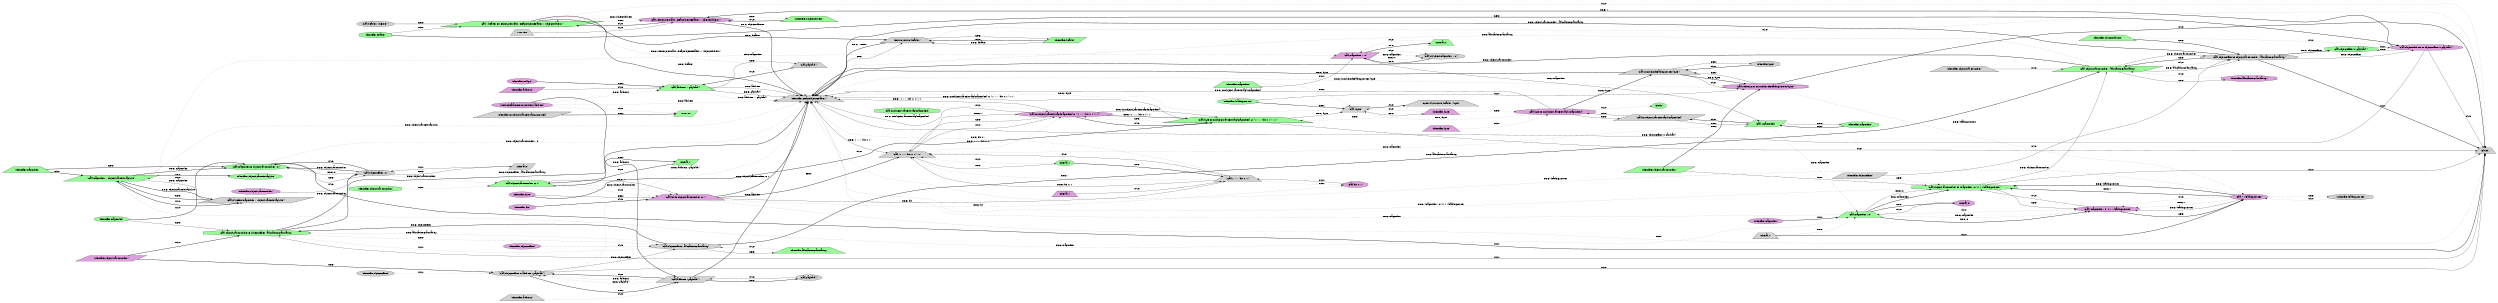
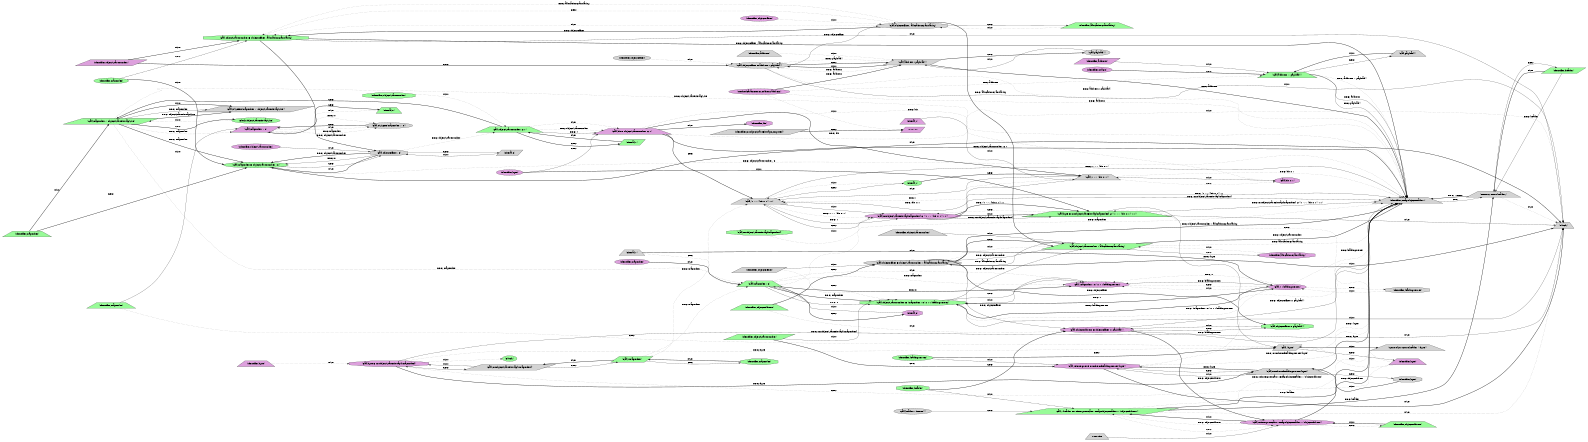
  digraph {
    rankdir=LR
    node [fillcolor=palegreen shape=trapezium style=filled]
    edge [style=bold]
    n1 [label="(Call,* header = reinterpret_cast<HeapObjectHeader*>(objectAddress))" shape=parallelogram]
    n2 [fillcolor=plum label="(Call,reinterpret_cast<HeapObjectHeader*>(objectAddress))" shape=ellipse]
    n3 [fillcolor=lightgrey label="(Return,return header;)"]
    n4 [fillcolor=lightgrey label="(Identifier,HeapObjectHeader*)"]
    n5 [fillcolor=lightgrey label="(Block,)"]
    n6 [label="(Identifier,objectAddress)"]
    n7 [label="(Identifier,header)" shape=parallelogram]
    n8 [fillcolor=plum label="(Call,objectAddress = objectOffset + payload())" shape=ellipse]
    n9 [label="(Call,objectOffset + payload())" shape=octagon]
    n10 [fillcolor=lightgrey label="(Call,objectOffset = objectStartNumber * allocationGranularity)" shape=ellipse]
    n11 [label="(Call,objectStartNumber * allocationGranularity)" shape=parallelogram]
    n12 [fillcolor=plum label="(Identifier,allocationGranularity)" shape=octagon]
    n13 [label="(Call,objectStartNumber = (mapIndex * 8) + 7 - leadingZeroes)" shape=octagon]
    n14 [fillcolor=plum label="(Call,(mapIndex * 8) + 7 - leadingZeroes)" shape=ellipse]
    n15 [fillcolor=plum label="(Call,7 - leadingZeroes)" shape=ellipse]
    n16 [label="(Call,mapIndex * 8)"]
    n17 [fillcolor=plum label="(Literal,8)" shape=octagon]
    n18 [label="(Call,--mapIndex)" shape=parallelogram]
    n19 [fillcolor=lightgrey label="(Call,m_objectStartBitMap[--mapIndex])" shape=parallelogram]
    n20 [label="(Identifier,mapIndex)" shape=octagon]
    n21 [fillcolor=lightgrey label="(Call,(1 << (bit + 1)) - 1)"]
    n22 [fillcolor=plum label="(Call,mapIndex > 0)" shape=parallelogram]
    n23 [fillcolor=lightgrey label="(Call,ASSERT(mapIndex > 0))" shape=ellipse]
    n24 [label="(Literal,0)"]
    n25 [fillcolor=plum label="(Call,byte = m_objectStartBitMap[--mapIndex])" shape=octagon]
    n26 [label="(Call,mapIndex < objectStartBitMapSize)" shape=parallelogram]
    n27 [fillcolor=lightgrey label="(Call,ASSERT(mapIndex < objectStartBitMapSize))" shape=parallelogram]
-   n28 [label="(Identifier,objectStartBitMapSize)" shape=ellipse]
+   n28 [label="(Block,objectStartBitMapSize)" shape=ellipse]
    n29 [label="(Call,mapIndex = objectStartNumber / 8)" shape=ellipse]
    n30 [fillcolor=lightgrey label="(Call,objectOffset / 8)" shape=octagon]
    n31 [label="(Call,objectStartNumber & 7)"]
    n32 [fillcolor=lightgrey label="(Literal,8)" shape=parallelogram]
    n33 [fillcolor=plum label="(Call,bit = objectStartNumber & 7)"]
    n34 [label="(Literal,7)" shape=parallelogram]
    n35 [label="(Call,objectStartNumber = objectOffset / allocationGranularity)" shape=octagon]
    n36 [fillcolor=lightgrey label="(Call,objectOffset / allocationGranularity)" shape=octagon]
    n37 [label="(Identifier,allocationGranularity)"]
    n38 [fillcolor=lightgrey label="(Call,objectOffset = address - payload())" shape=ellipse]
    n39 [fillcolor=lightgrey label="(Call,address - payload())" shape=parallelogram]
    n40 [fillcolor=lightgrey label="(Call,payload())" shape=ellipse]
    n41 [label="(Call,address < payload())"]
    n42 [fillcolor=lightgrey label="(Call,payload())"]
    n43 [fillcolor=plum label="(MethodParameterIn,Address address)" shape=ellipse]
-   1000100 [shape=parallelogram]
+   1000100 [fillcolor=plum shape=parallelogram]
    n45 [fillcolor=lightgrey label="(Identifier,leadingZeroes)" shape=octagon]
    n46 [fillcolor=plum label="(Call,reinterpret = numberOfLeadingZeroes(byte))" shape=octagon]
    n47 [fillcolor=lightgrey label="(Call,numberOfLeadingZeroes(byte))"]
    n48 [fillcolor=lightgrey label="(Identifier,byte)" shape=octagon]
    n49 [fillcolor=lightgrey label="(Call,!byte)" shape=parallelogram]
    n50 [fillcolor=lightgrey label="(ControlStructure,header (!byte))"]
    n51 [fillcolor=plum label="(Identifier,byte)"]
    n52 [label="(Call,byte = m_objectStartBitMap[mapIndex] & ((1 << (bit + 1)) - 1))"]
    n53 [label="(Block,)" shape=ellipse]
    n54 [fillcolor=plum label="(Call,m_objectStartBitMap[mapIndex] & ((1 << (bit + 1)) - 1))" shape=ellipse]
    n55 [label="(Literal,1)" shape=ellipse]
    n56 [fillcolor=lightgrey label="(Call,1 << (bit + 1))"]
    n57 [fillcolor=plum label="(Call,bit + 1)" shape=octagon]
    n58 [fillcolor=plum label="(Identifier,byte)"]
    n59 [label="(Identifier,mapIndex)" shape=ellipse]
    n60 [label="(Identifier,mapIndex)"]
    n61 [label="(Identifier,objectAddress)"]
    n62 [fillcolor=lightgrey label="(Identifier,m_objectStartBitMapComputed)" shape=parallelogram]
    n63 [fillcolor=plum label="(Identifier,address)" shape=parallelogram]
    n64 [fillcolor=lightgrey label="(Identifier,address)"]
    n65 [fillcolor=plum label="(Identifier,byte)" shape=ellipse]
    n66 [fillcolor=plum label="(Identifier,nullptr)" shape=ellipse]
    n67 [label="(Identifier,leadingZeroes)" shape=ellipse]
    n68 [fillcolor=plum label="(Identifier,bit)" shape=octagon]
    n69 [fillcolor=lightgrey label="(Identifier,objectOffset)" shape=parallelogram]
    n70 [fillcolor=plum label="(Identifier,objectOffset)" shape=ellipse]
    n71 [label="(Identifier,header)" shape=octagon]
    n72 [fillcolor=plum label="(Identifier,objectStartNumber)" shape=parallelogram]
    n73 [fillcolor=lightgrey label="(Call,header->isFree())" shape=ellipse]
    n74 [fillcolor=plum label="(Literal,1)"]
    n75 [label="(Identifier,mapIndex)"]
    n76 [fillcolor=lightgrey label="(Identifier,objectOffset)" shape=ellipse]
    n77 [label="(Identifier,objectStartNumber)" shape=octagon]
    n78 [fillcolor=plum label="(Identifier,objectStartNumber)" shape=ellipse]
    n79 [fillcolor=plum label="(Identifier,mapIndex)" shape=ellipse]
    n80 [label="(Identifier,objectStartNumber)" shape=parallelogram]
    n81 [label="(Call,m_objectStartBitMap[mapIndex])" shape=octagon]
    n82 [fillcolor=lightgrey label="(Literal,7)"]
    n83 [fillcolor=lightgrey label="(Identifier,objectStartNumber)"]
    1000198 [fillcolor=lightgrey]
    n1 -> n2 [label="CFG: " style=dotted]
    n1 -> n3 [label="DDG: header"]
    n1 -> n4 [label="DDG: reinterpret_cast<HeapObjectHeader*>(objectAddress)" style=dotted]
    n1 -> n4 [label="DDG: header"]
    n1 -> n5 [label="AST: " style=dotted]
    n2 -> n1 [label="AST: "]
    n2 -> n1 [label="DDG: objectAddress" style=dotted]
    n2 -> n4 [label="DDG: objectAddress"]
    n2 -> n6 [label="CFG: " style=dotted]
    n3 -> n4 [label="DDG: <RET>"]
    n3 -> n5 [label="AST: " style=dotted]
    n3 -> n7 [label="CFG: " style=solid]
    n4 -> n3 [label="CFG: " style=solid]
    n6 -> n2 [label="AST: "]
    n7 -> n3 [label="AST: "]
    n7 -> n3 [label="DDG: header" style=solid]
-   n8 -> n2 [label="DDG: 7"]
+   n8 -> n2 [label="DDG: objectAddress"]
    n8 -> n4 [label="DDG: objectOffset + payload()" style=solid]
    n8 -> n5 [label="AST: " style=solid]
    n8 -> n9 [label="CFG: " style=solid]
    n9 -> n8 [label="AST: " style=solid]
    n10 -> n4 [label="DDG: objectStartNumber * allocationGranularity"]
    n10 -> n5 [label="AST: "]
    n10 -> n8 [label="DDG: objectOffset" style=solid]
    n10 -> n9 [label="DDG: objectOffset"]
    n10 -> n11 [label="CFG: "]
    n11 -> n4 [label="DDG: objectStartNumber"]
    n11 -> n4 [label="DDG: allocationGranularity" style=dotted]
    n11 -> n10 [label="AST: " style=dotted]
    n11 -> n10 [label="DDG: objectStartNumber" style=solid]
    n11 -> n10 [label="DDG: allocationGranularity" style=solid]
    n11 -> n12 [label="CFG: " style=solid]
    n12 -> n11 [label="AST: " style=dotted]
    n13 -> n4 [label="DDG: (mapIndex * 8) + 7 - leadingZeroes" style=dotted]
    n13 -> n5 [label="AST: " style=solid]
    n13 -> n11 [label="DDG: objectStartNumber" style=solid]
    n13 -> n14 [label="CFG: " style=solid]
    n14 -> n13 [label="AST: " style=solid]
-   n14 -> n15 [label="CFG: "]
+   n14 -> n15 [label="CFG: " style=dotted]
    n15 -> n4 [label="DDG: leadingZeroes" style=dotted]
    n15 -> n13 [label="DDG: 7"]
    n15 -> n13 [label="DDG: leadingZeroes"]
    n15 -> n14 [label="AST: " style=dotted]
    n15 -> n14 [label="DDG: 7" style=dotted]
    n15 -> n14 [label="DDG: leadingZeroes" style=solid]
    n15 -> n45 [label="CFG: " style=dotted]
    n16 -> n4 [label="DDG: mapIndex" style=dotted]
    n16 -> n13 [label="DDG: mapIndex"]
    n16 -> n13 [label="DDG: 8" style=solid]
    n16 -> n14 [label="AST: " style=dotted]
    n16 -> n14 [label="DDG: mapIndex" style=dotted]
    n16 -> n14 [label="DDG: 8"]
    n16 -> n17 [label="CFG: "]
    n17 -> n16 [label="AST: " style=solid]
    n18 -> n16 [label="DDG: mapIndex" style=dotted]
    n18 -> n19 [label="AST: "]
    n18 -> n20 [label="CFG: " style=solid]
    n18 -> n21 [label="DDG: mapIndex" style=dotted]
    n19 -> n18 [label="CFG: " style=solid]
    n19 -> n25 [label="AST: " style=solid]
    n20 -> n18 [label="AST: "]
-   n4 -> n21 [label="DDG: 1 << (bit + 1)" style=solid]
+   n21 -> n4 [label="DDG: 1 << (bit + 1)" style=solid]
    n21 -> n54 [label="AST: " style=solid]
    n21 -> n54 [label="DDG: 1 << (bit + 1)" style=dotted]
    n21 -> n54 [label="DDG: 1" style=solid]
    n21 -> n55 [label="CFG: " style=solid]
-   n22 -> n18 [label="DDG: mapIndex" style=solid]
    n22 -> n23 [label="AST: " style=dotted]
    n22 -> n23 [label="DDG: mapIndex" style=dotted]
    n22 -> n23 [label="DDG: 0" style=dotted]
    n22 -> n24 [label="CFG: "]
    n23 -> n22 [label="CFG: "]
    n24 -> n22 [label="AST: " style=dotted]
    n25 -> n4 [label="DDG: m_objectStartBitMap[--mapIndex]" style=solid]
    n25 -> n19 [label="CFG: " style=solid]
    n25 -> n47 [label="DDG: byte"]
    n25 -> n49 [label="DDG: byte" style=dotted]
    n25 -> n53 [label="AST: " style=dotted]
    n26 -> n4 [label="DDG: objectStartBitMapSize" style=dotted]
    n26 -> n16 [label="DDG: mapIndex" style=dotted]
    n26 -> n22 [label="DDG: mapIndex" style=dotted]
    n26 -> n27 [label="AST: "]
    n26 -> n27 [label="DDG: mapIndex" style=solid]
    n26 -> n27 [label="DDG: objectStartBitMapSize"]
    n26 -> n28 [label="CFG: "]
    n26 -> n29 [label="DDG: mapIndex"]
-   n27 -> n26 [label="CFG: "]
+   n31 -> n26 [label="CFG: "]
    n28 -> n26 [label="AST: " style=dotted]
    n29 -> n4 [label="DDG: objectStartNumber / 8" style=dotted]
    n29 -> n5 [label="AST: "]
    n29 -> n30 [label="CFG: " style=solid]
    n30 -> n29 [label="AST: "]
    n30 -> n29 [label="DDG: objectStartNumber"]
    n30 -> n29 [label="DDG: 8" style=solid]
    n30 -> n31 [label="DDG: objectStartNumber" style=dotted]
    n30 -> n32 [label="CFG: " style=solid]
    n31 -> n33 [label="AST: " style=dotted]
    n31 -> n33 [label="DDG: objectStartNumber" style=dotted]
    n31 -> n33 [label="DDG: 7" style=solid]
    n31 -> n34 [label="CFG: "]
    n32 -> n30 [label="AST: " style=solid]
    n33 -> n4 [label="DDG: objectStartNumber & 7"]
    n33 -> n5 [label="AST: " style=dotted]
    n33 -> n21 [label="CFG: "]
-   n33 -> n56 [label="DDG: bit" style=solid]
+   n33 -> n56 [label="DDG: bit"]
    n33 -> n57 [label="DDG: bit" style=dotted]
    n34 -> n31 [label="AST: "]
    n35 -> n4 [label="DDG: objectOffset / allocationGranularity"]
    n35 -> n5 [label="AST: " style=solid]
    n35 -> n30 [label="DDG: objectStartNumber"]
    n35 -> n36 [label="CFG: " style=dotted]
    n36 -> n11 [label="DDG: allocationGranularity"]
    n36 -> n35 [label="AST: " style=dotted]
    n36 -> n35 [label="DDG: objectOffset"]
    n36 -> n35 [label="DDG: allocationGranularity" style=dotted]
    n36 -> n37 [label="CFG: " style=solid]
    n37 -> n36 [label="AST: " style=dotted]
    n38 -> n4 [label="DDG: address - payload()" style=dotted]
    n38 -> n5 [label="AST: " style=solid]
    n38 -> n36 [label="DDG: objectOffset" style=solid]
    n38 -> n39 [label="CFG: "]
    n39 -> n4 [label="DDG: address"]
    n39 -> n38 [label="AST: "]
    n39 -> n38 [label="DDG: address" style=dotted]
    n39 -> n38 [label="DDG: payload()" style=dotted]
    n39 -> n40 [label="CFG: "]
    n40 -> n39 [label="AST: " style=solid]
    n41 -> n4 [label="DDG: address < payload()" style=dotted]
    n41 -> n4 [label="DDG: address" style=solid]
    n41 -> n4 [label="DDG: payload()" style=solid]
    n41 -> n42 [label="CFG: " style=solid]
    n42 -> n41 [label="AST: "]
    n43 -> n4 [label="DDG: address" style=dotted]
    n43 -> n39 [label="DDG: address"]
    n43 -> n41 [label="DDG: address" style=dotted]
    n43 -> 1000100 [label="AST: " style=dotted]
    n45 -> n15 [label="AST: " style=dotted]
    n46 -> n4 [label="DDG: numberOfLeadingZeroes(byte)" style=dotted]
    n46 -> n5 [label="AST: "]
    n46 -> n15 [label="DDG: leadingZeroes" style=dotted]
    n46 -> n47 [label="CFG: " style=solid]
    n47 -> n4 [label="DDG: byte"]
    n47 -> n46 [label="AST: " style=solid]
    n47 -> n46 [label="DDG: byte"]
    n47 -> n48 [label="CFG: " style=solid]
    n48 -> n47 [label="AST: "]
    n49 -> n4 [label="DDG: !byte" style=dotted]
    n49 -> n50 [label="AST: "]
    n49 -> n51 [label="CFG: " style=solid]
    n51 -> n25 [label="CFG: " style=dotted]
    n51 -> n49 [label="AST: " style=dotted]
    n51 -> n52 [label="CFG: " style=dotted]
    n52 -> n4 [label="DDG: m_objectStartBitMap[mapIndex] & ((1 << (bit + 1)) - 1)" style=solid]
    n52 -> n5 [label="AST: " style=solid]
    n52 -> n49 [label="DDG: byte" style=solid]
    n52 -> n54 [label="CFG: " style=dotted]
    n54 -> n4 [label="DDG: (1 << (bit + 1)) - 1" style=solid]
    n54 -> n4 [label="DDG: m_objectStartBitMap[mapIndex]" style=solid]
    n54 -> n21 [label="CFG: " style=solid]
    n54 -> n52 [label="AST: "]
    n54 -> n52 [label="DDG: m_objectStartBitMap[mapIndex]" style=solid]
    n54 -> n52 [label="DDG: (1 << (bit + 1)) - 1"]
    n55 -> n21 [label="AST: " style=dotted]
    n55 -> n56 [label="CFG: "]
    n56 -> n4 [label="DDG: bit + 1" style=dotted]
    n56 -> n21 [label="AST: " style=solid]
    n56 -> n21 [label="DDG: 1" style=dotted]
    n56 -> n21 [label="DDG: bit + 1" style=solid]
    n56 -> n57 [label="CFG: " style=dotted]
    n57 -> n56 [label="AST: " style=solid]
    n58 -> n25 [label="AST: " style=dotted]
    n59 -> n29 [label="AST: "]
    n59 -> n35 [label="CFG: " style=solid]
    n60 -> n22 [label="AST: " style=solid]
    n60 -> n49 [label="CFG: " style=dotted]
    n61 -> n8 [label="AST: " style=dotted]
    n61 -> n10 [label="CFG: "]
    n62 -> 1000100 [label="CFG: "]
    n63 -> n41 [label="AST: " style=solid]
    n64 -> n39 [label="AST: " style=dotted]
    n65 -> n33 [label="CFG: " style=solid]
    n65 -> n52 [label="AST: "]
    n66 -> n41 [label="CFG: "]
    n67 -> n46 [label="AST: " style=solid]
    n67 -> n49 [label="CFG: "]
-   n68 -> n33 [label="AST: "]
+   n33 -> n68 [label="AST: "]
    n69 -> n10 [label="AST: " style=solid]
    n69 -> n13 [label="CFG: " style=dotted]
    n70 -> n36 [label="AST: " style=dotted]
    n71 -> n1 [label="AST: " style=solid]
    n71 -> n8 [label="CFG: "]
    n72 -> n35 [label="AST: "]
    n72 -> n38 [label="CFG: "]
    n73 -> n1 [label="CFG: " style=solid]
    n74 -> n56 [label="AST: " style=solid]
    n75 -> n26 [label="AST: "]
    n75 -> n29 [label="CFG: "]
    n76 -> n38 [label="AST: " style=dotted]
    n77 -> n31 [label="AST: " style=dotted]
    n78 -> n30 [label="AST: " style=solid]
    n79 -> n16 [label="AST: "]
    n80 -> n13 [label="AST: " style=solid]
    n80 -> n46 [label="CFG: "]
    n81 -> n54 [label="AST: " style=dotted]
    n82 -> n15 [label="AST: "]
    n82 -> n16 [label="CFG: " style=dotted]
    n83 -> n11 [label="AST: " style=solid]
    1000198 -> n2 [label="AST: " style=solid]
  }
